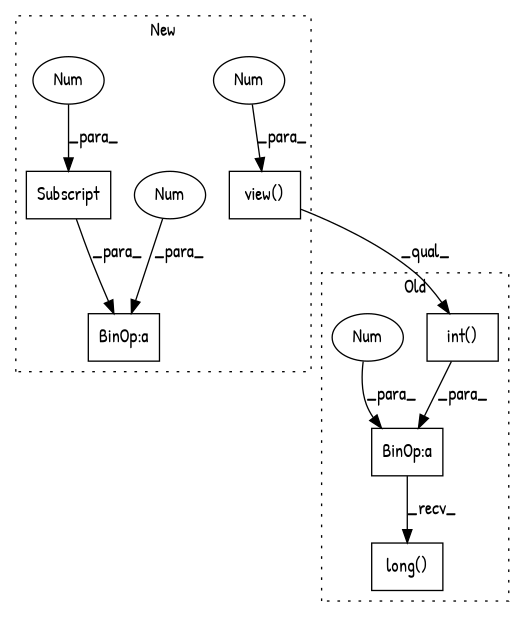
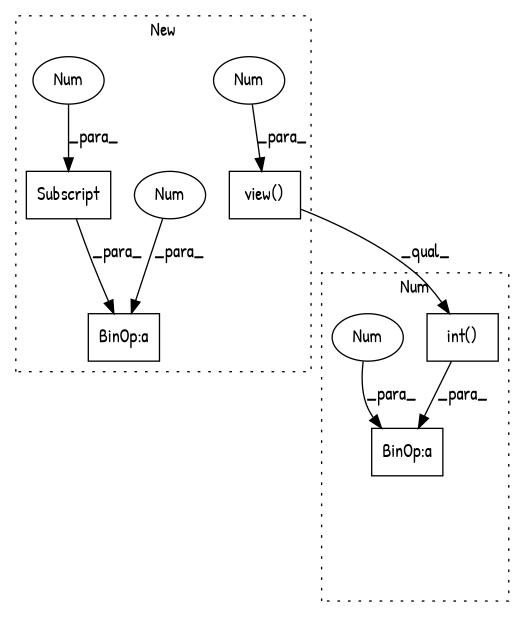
  digraph {
    fontname="Patrick Hand"
    node [a=76 fontname="Patrick Hand" l=1 s=2593 shape=box]
    edge [fontname="Patrick Hand"]
    n1 [a=75 l=14 label="int()" s=2576]
    n2 [a=82 l=3 label="BinOp:a" s=2590]
-   n3 [a=75 l=27 label="long()" s=2575]
    n4 [label=Num shape=ellipse]
    n5 [a=63 l="20,0" label=Subscript s="2575,0"]
    n6 [a=82 l=3 label="BinOp:a" s=2595]
    n7 [label=Num s=2598 shape=ellipse]
    n8 [a=75 l="14,1" label="view()" s="2575,2591"]
    n9 [label=Num shape=ellipse]
    n10 [l=2 label=Num s=2589 shape=ellipse]
    subgraph cluster_1 {
-     label=Old
+     label=Num
      style=dotted
      n1
      n2
-     n3
      n4
    }
    subgraph cluster_2 {
      label=New
      style=dotted
      n5
      n6
      n7
      n8
      n9
      n10
    }
    n1 -> n2 [label=_para_]
-   n2 -> n3 [label=_recv_]
    n4 -> n2 [label=_para_]
    n5 -> n6 [label=_para_]
    n7 -> n6 [label=_para_]
    n8 -> n1 [label=_qual_]
    n9 -> n5 [label=_para_]
    n10 -> n8 [label=_para_]
  }
